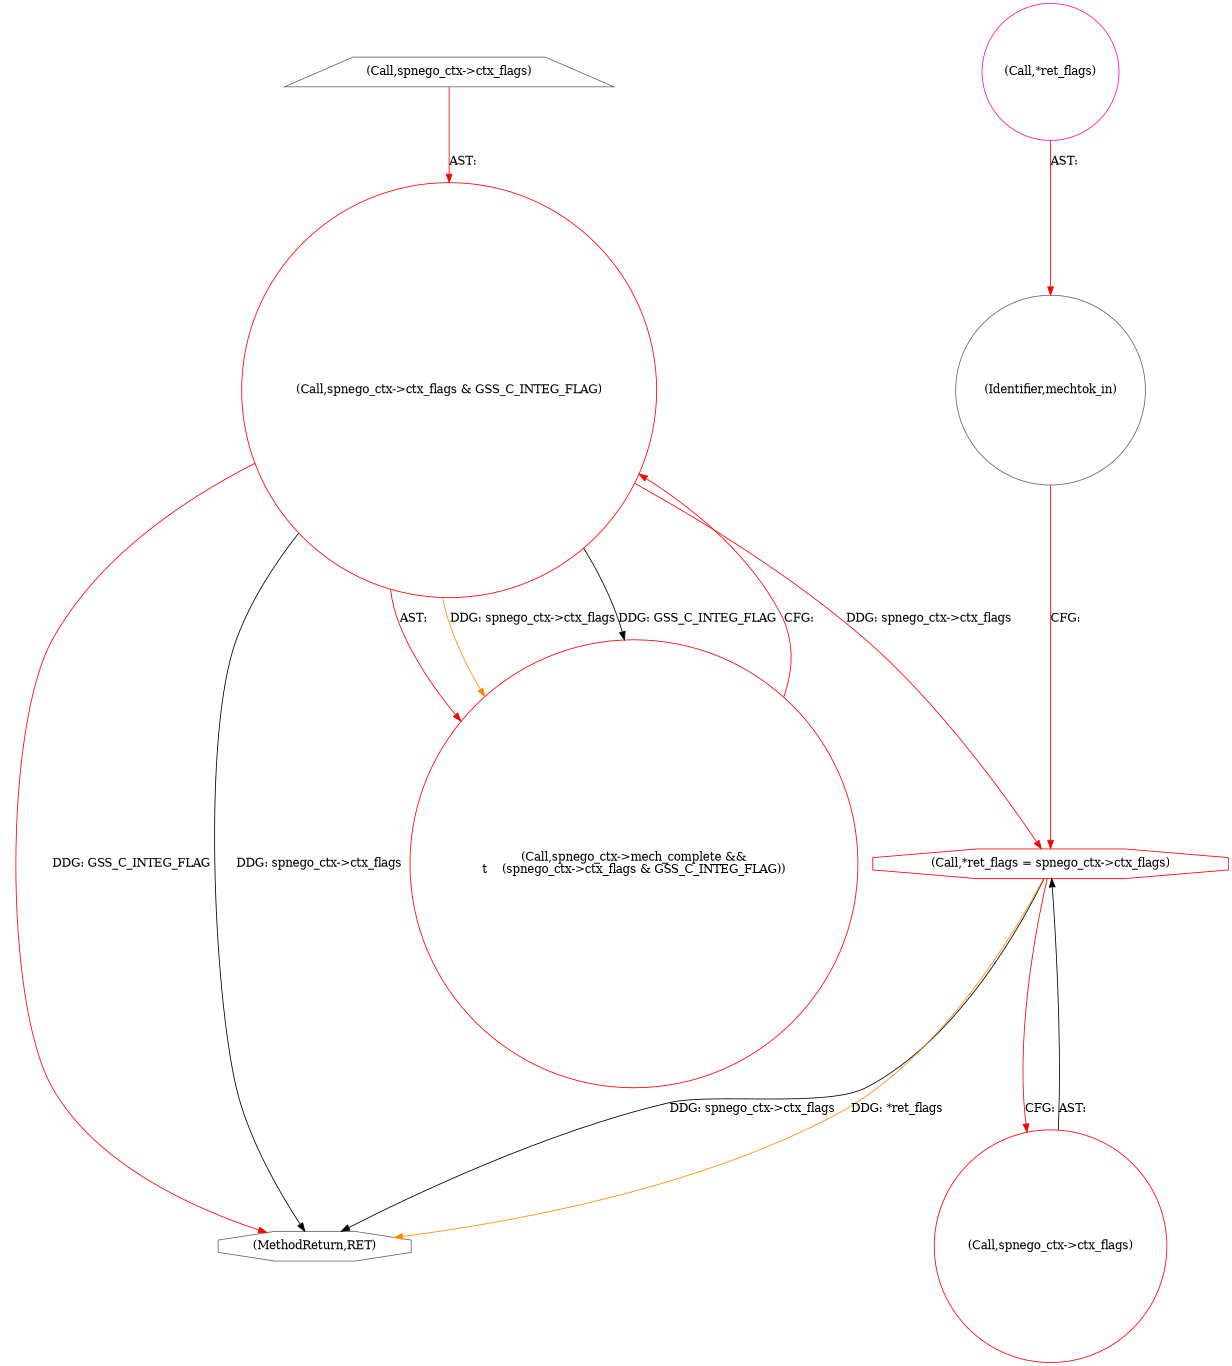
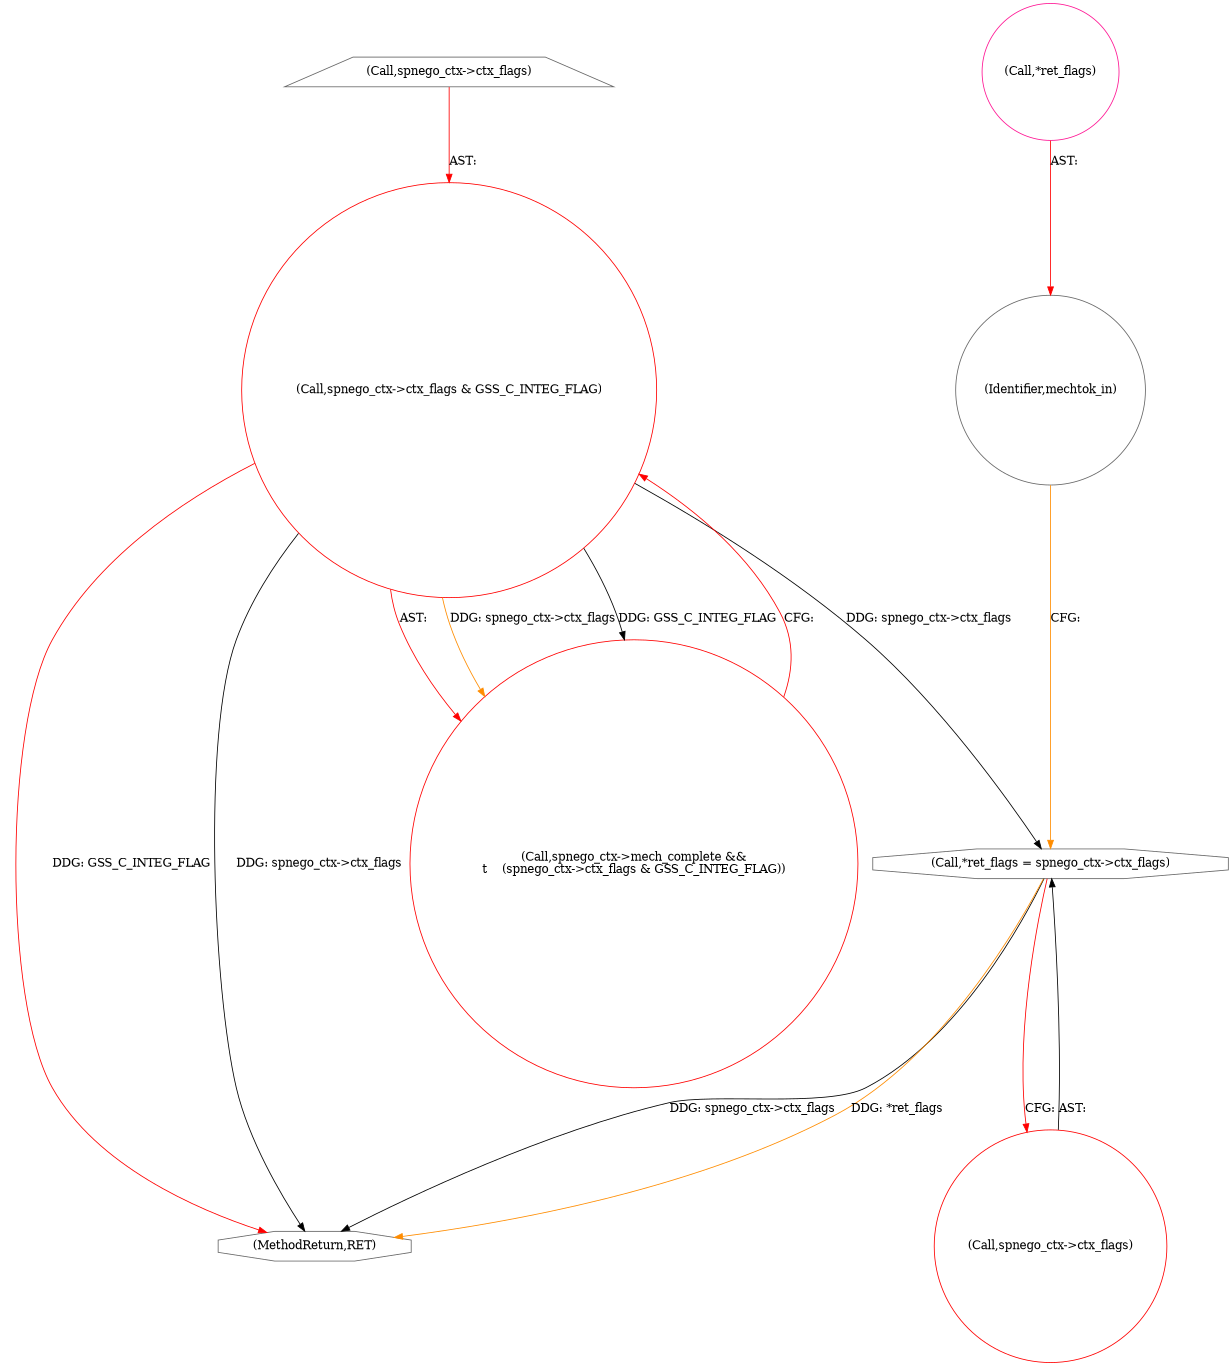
  digraph {
    node [color=red shape=circle]
    edge [color=red]
-   n1 [label="(Call,*ret_flags = spnego_ctx->ctx_flags)" shape=octagon]
+   n1 [color=gray40 label="(Call,*ret_flags = spnego_ctx->ctx_flags)" shape=octagon]
    n2 [color=gray40 label="(MethodReturn,RET)" shape=octagon]
    n3 [label="(Call,spnego_ctx->ctx_flags)"]
    n4 [label="(Call,spnego_ctx->ctx_flags & GSS_C_INTEG_FLAG)"]
    n5 [label="(Call,spnego_ctx->mech_complete &&\n\t    (spnego_ctx->ctx_flags & GSS_C_INTEG_FLAG))"]
    n6 [color=gray40 label="(Call,spnego_ctx->ctx_flags)" shape=trapezium]
    n7 [color=deeppink label="(Call,*ret_flags)"]
    n8 [color=gray40 label="(Identifier,mechtok_in)"]
    n1 -> n2 [color=black label="DDG: spnego_ctx->ctx_flags"]
    n1 -> n2 [color=darkorange label="DDG: *ret_flags"]
    n1 -> n3 [label="CFG: "]
    n3 -> n1 [color=black label="AST: "]
-   n4 -> n1 [label="DDG: spnego_ctx->ctx_flags"]
+   n4 -> n1 [color=black label="DDG: spnego_ctx->ctx_flags"]
    n4 -> n2 [label="DDG: GSS_C_INTEG_FLAG"]
    n4 -> n2 [color=black label="DDG: spnego_ctx->ctx_flags"]
    n4 -> n5 [label="AST: "]
    n4 -> n5 [color=darkorange label="DDG: spnego_ctx->ctx_flags"]
    n4 -> n5 [color=black label="DDG: GSS_C_INTEG_FLAG"]
    n5 -> n4 [label="CFG: "]
    n6 -> n4 [label="AST: "]
    n7 -> n8 [label="AST: "]
-   n8 -> n1 [label="CFG: "]
+   n8 -> n1 [color=darkorange label="CFG: "]
  }
